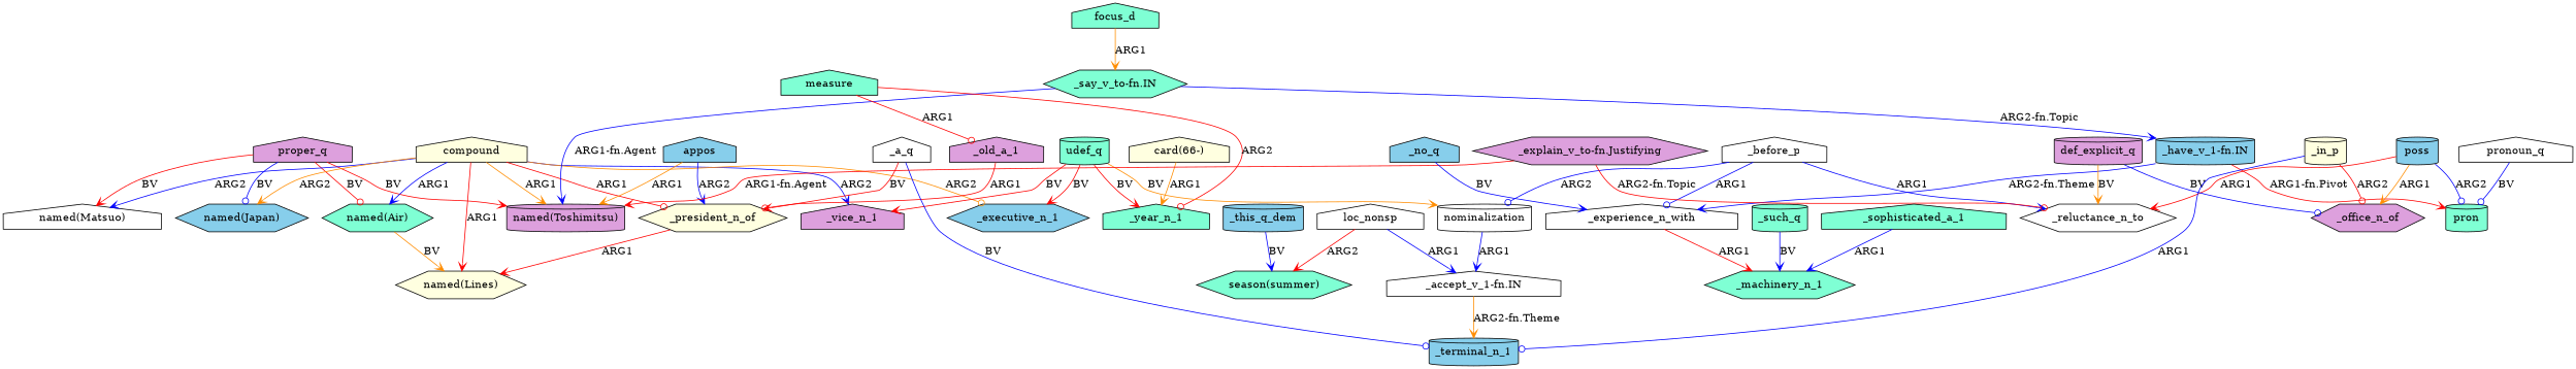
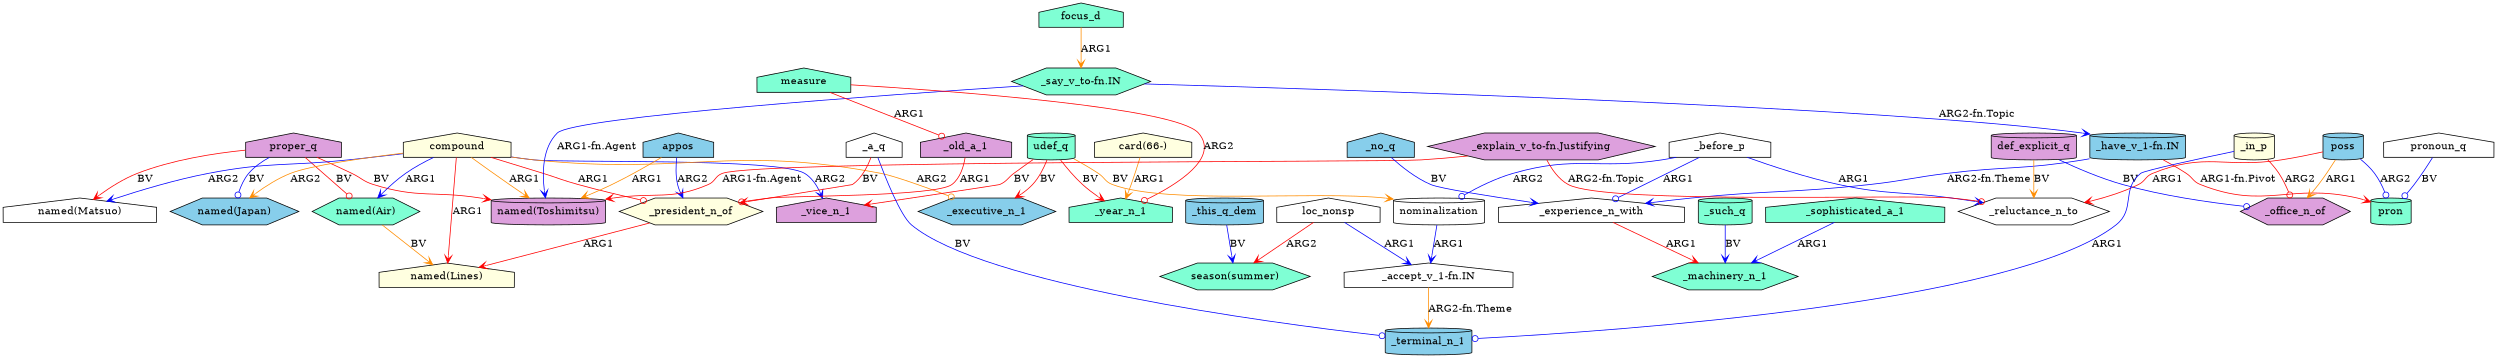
  digraph {
    node [fillcolor=aquamarine shape=house style=filled]
    edge [arrowhead=vee color=blue]
    proper_q [fillcolor=plum]
    "named(Toshimitsu)" [fillcolor=plum shape=cylinder]
    "named(Matsuo)" [fillcolor=white]
    "named(Air)" [shape=hexagon]
    "named(Japan)" [fillcolor=skyblue shape=hexagon]
-   "named(Lines)" [fillcolor=lightyellow shape=hexagon]
+   "named(Lines)" [fillcolor=lightyellow]
    _before_p [fillcolor=white]
    _reluctance_n_to [fillcolor=white shape=hexagon]
    _experience_n_with [fillcolor=white]
    nominalization [fillcolor=white shape=cylinder]
    _machinery_n_1 [shape=hexagon]
    "_accept_v_1-fn.IN" [fillcolor=white]
    compound [fillcolor=lightyellow]
    _vice_n_1 [fillcolor=plum]
    _executive_n_1 [fillcolor=skyblue shape=hexagon]
    _president_n_of [fillcolor=lightyellow shape=hexagon]
    "_say_v_to-fn.IN" [shape=hexagon]
    "_have_v_1-fn.IN" [fillcolor=skyblue shape=cylinder]
    pron [shape=cylinder]
    poss [fillcolor=skyblue shape=cylinder]
    _office_n_of [fillcolor=plum shape=hexagon]
    _this_q_dem [fillcolor=skyblue shape=cylinder]
    "season(summer)" [shape=hexagon]
    measure
    _year_n_1
    _old_a_1 [fillcolor=plum]
    udef_q [shape=cylinder]
    focus_d
    def_explicit_q [fillcolor=plum shape=cylinder]
    _terminal_n_1 [fillcolor=skyblue shape=cylinder]
    loc_nonsp [fillcolor=white]
    "card(66-)" [fillcolor=lightyellow]
    _a_q [fillcolor=white]
    _in_p [fillcolor=lightyellow shape=cylinder]
    appos [fillcolor=skyblue]
    pronoun_q [fillcolor=white]
    _such_q [shape=cylinder]
    "_explain_v_to-fn.Justifying" [fillcolor=plum shape=hexagon]
    _no_q [fillcolor=skyblue]
    _sophisticated_a_1
    proper_q -> "named(Toshimitsu)" [color=red label=BV]
    proper_q -> "named(Matsuo)" [color=red label=BV]
    proper_q -> "named(Air)" [arrowhead=odot color=red label=BV]
    proper_q -> "named(Japan)" [arrowhead=odot label=BV]
    "named(Air)" -> "named(Lines)" [color=darkorange label=BV]
    _before_p -> _reluctance_n_to [label=ARG1]
    _before_p -> _experience_n_with [arrowhead=odot label=ARG1]
    _before_p -> nominalization [arrowhead=odot label=ARG2]
    _experience_n_with -> _machinery_n_1 [color=red label=ARG1]
    nominalization -> "_accept_v_1-fn.IN" [label=ARG1]
    "_accept_v_1-fn.IN" -> _terminal_n_1 [color=darkorange label="ARG2-fn.Theme"]
    compound -> "named(Toshimitsu)" [color=darkorange label=ARG1]
    compound -> "named(Matsuo)" [label=ARG2]
    compound -> "named(Air)" [label=ARG1]
    compound -> "named(Japan)" [color=darkorange label=ARG2]
    compound -> "named(Lines)" [color=red label=ARG1]
    compound -> _vice_n_1 [label=ARG2]
    compound -> _executive_n_1 [arrowhead=odot color=darkorange label=ARG2]
    compound -> _president_n_of [arrowhead=odot color=red label=ARG1]
    _president_n_of -> "named(Lines)" [color=red label=ARG1]
    "_say_v_to-fn.IN" -> "named(Toshimitsu)" [label="ARG1-fn.Agent"]
    "_say_v_to-fn.IN" -> "_have_v_1-fn.IN" [label="ARG2-fn.Topic"]
    "_have_v_1-fn.IN" -> _experience_n_with [label="ARG2-fn.Theme"]
    "_have_v_1-fn.IN" -> pron [color=red label="ARG1-fn.Pivot"]
    poss -> _reluctance_n_to [color=red label=ARG1]
    poss -> pron [arrowhead=odot label=ARG2]
    poss -> _office_n_of [color=darkorange label=ARG1]
    _this_q_dem -> "season(summer)" [label=BV]
    measure -> _year_n_1 [arrowhead=odot color=red label=ARG2]
    measure -> _old_a_1 [arrowhead=odot color=red label=ARG1]
    _old_a_1 -> _president_n_of [arrowhead=odot color=red label=ARG1]
    udef_q -> nominalization [color=darkorange label=BV]
    udef_q -> _vice_n_1 [color=red label=BV]
    udef_q -> _executive_n_1 [color=red label=BV]
    udef_q -> _year_n_1 [color=red label=BV]
    focus_d -> "_say_v_to-fn.IN" [color=darkorange label=ARG1]
    def_explicit_q -> _reluctance_n_to [color=darkorange label=BV]
    def_explicit_q -> _office_n_of [arrowhead=odot label=BV]
    loc_nonsp -> "_accept_v_1-fn.IN" [label=ARG1]
    loc_nonsp -> "season(summer)" [color=red label=ARG2]
    "card(66-)" -> _year_n_1 [color=darkorange label=ARG1]
    _a_q -> _president_n_of [color=red label=BV]
    _a_q -> _terminal_n_1 [arrowhead=odot label=BV]
    _in_p -> _office_n_of [arrowhead=odot color=red label=ARG2]
    _in_p -> _terminal_n_1 [arrowhead=odot label=ARG1]
    appos -> "named(Toshimitsu)" [color=darkorange label=ARG1]
    appos -> _president_n_of [label=ARG2]
    pronoun_q -> pron [arrowhead=odot label=BV]
    _such_q -> _machinery_n_1 [label=BV]
    "_explain_v_to-fn.Justifying" -> "named(Toshimitsu)" [color=red label="ARG1-fn.Agent"]
    "_explain_v_to-fn.Justifying" -> _reluctance_n_to [arrowhead=odot color=red label="ARG2-fn.Topic"]
    _no_q -> _experience_n_with [label=BV]
    _sophisticated_a_1 -> _machinery_n_1 [label=ARG1]
  }
